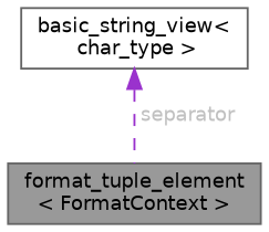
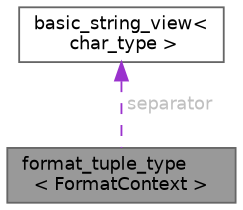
  digraph {
    node [color=gray40 fontname=Helvetica fontsize=10 shape=box style=filled]
-   n1 [fillcolor=grey60 fontcolor=black height=0.2 label="format_tuple_element\l\< FormatContext \>" width=0.4]
+   n1 [fillcolor=grey60 fontcolor=black height=0.2 label="format_tuple_type\l\< FormatContext \>" width=0.4]
    n2 [fillcolor=white height=0.2 label="basic_string_view\<\l char_type \>" width=0.4]
    n2 -> n1 [color=darkorchid3 dir=back fontcolor=grey fontname=Helvetica fontsize=10 label=" separator" labelfontname=Helvetica labelfontsize=10 style=dashed]
  }
